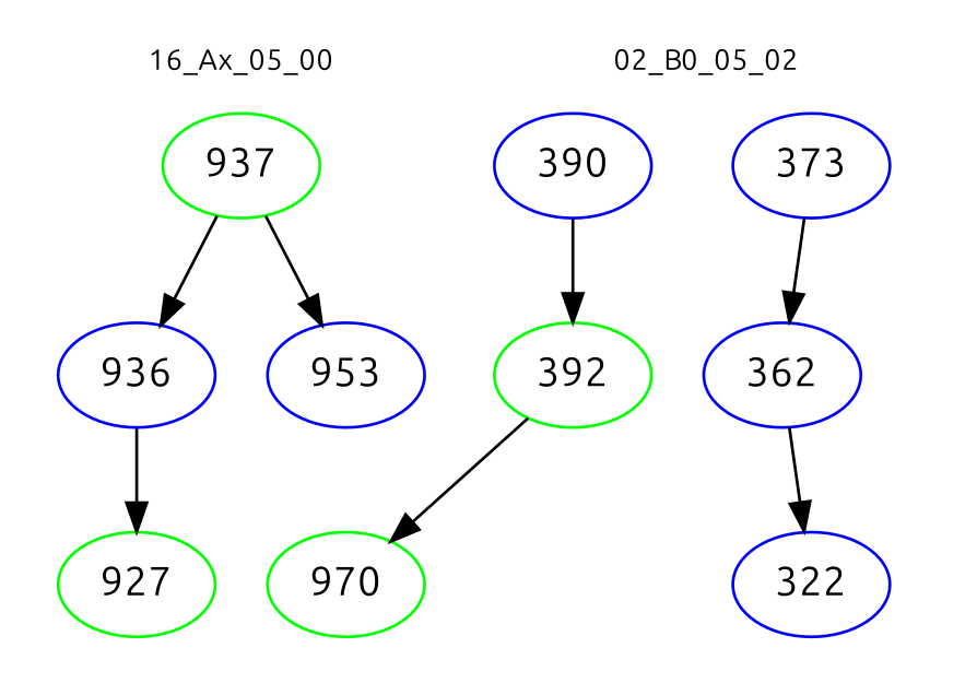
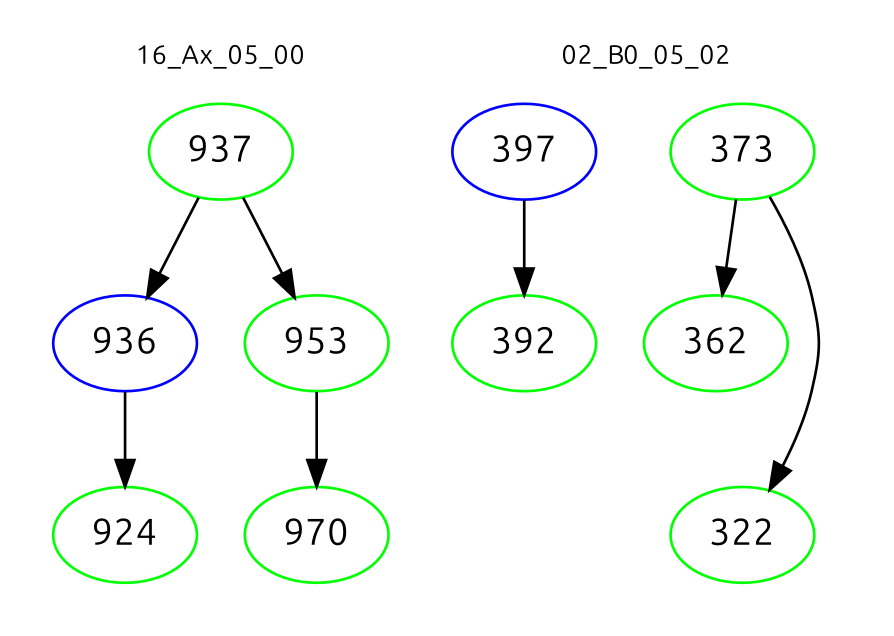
  digraph {
    fontname=Ubuntu
    node [color=green fontname=Ubuntu]
    edge [color=black fontname=Ubuntu]
    n1 [label=937]
    n2 [color=blue label=936]
-   n3 [color=blue label=953]
-   n4 [label=927]
+   n3 [label=953]
+   n4 [label=924]
    n5 [label=970]
-   n6 [color=blue label=373]
-   n7 [color=blue label=362]
-   n8 [color=blue label=390]
-   n9 [color=blue label=322]
+   n6 [label=373]
+   n7 [label=362]
+   n8 [color=blue label=397]
+   n9 [label=322]
    n10 [label=392]
    subgraph cluster_1 {
      color=white
      fontsize=10
      label="16_Ax_05_00"
      n1
      n2
      n3
      n4
      n5
    }
    subgraph cluster_2 {
      color=white
      fontsize=10
      label="02_B0_05_02"
      n6
      n7
      n8
      n9
      n10
    }
    n1 -> n2
    n1 -> n3
    n2 -> n4
-   n10 -> n5
+   n3 -> n5
    n6 -> n7
-   n7 -> n9
+   n6 -> n9
    n8 -> n10
  }
